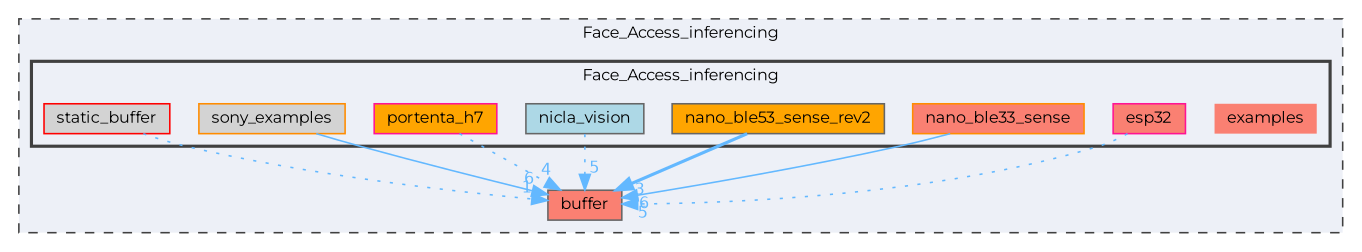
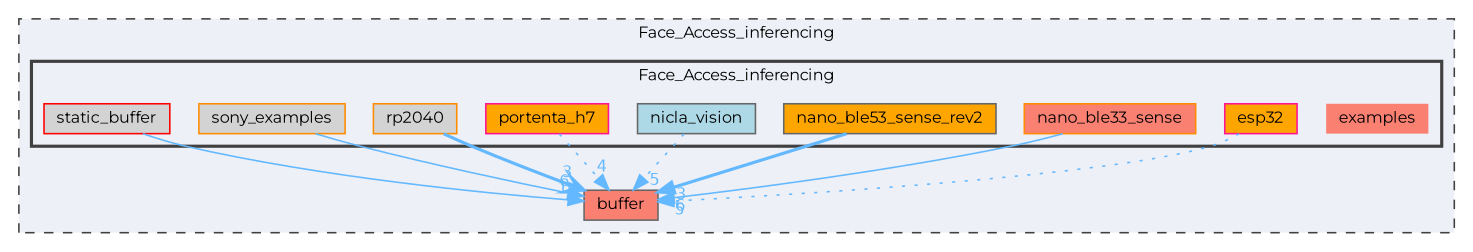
  digraph {
    compound=true
    fontname=Montserrat
    node [color=gray40 fillcolor=salmon fontname=Montserrat fontsize=10 shape=box style=filled]
    edge [arrowhead=normal color=steelblue1 fontcolor=steelblue1 fontname=Montserrat fontsize=10 headlabel=5 labeldistance=1.5 labelfontname=Helvetica labelfontsize=10 style=dotted]
    n1 [height=0.2 label=examples shape=plaintext width=0.4]
-   n2 [color=deeppink height=0.2 label=esp32 width=0.4]
+   n2 [color=deeppink fillcolor=orange height=0.2 label=esp32 width=0.4]
    n3 [color=darkorange height=0.2 label=nano_ble33_sense width=0.4]
    n4 [fillcolor=orange height=0.2 label=nano_ble53_sense_rev2 width=0.4]
    n5 [fillcolor=lightblue height=0.2 label=nicla_vision width=0.4]
    n6 [color=deeppink fillcolor=orange height=0.2 label=portenta_h7 width=0.4]
+   n7 [color=darkorange fillcolor=lightgrey height=0.2 label=rp2040 width=0.4]
    n8 [color=darkorange fillcolor=lightgrey height=0.2 label=sony_examples width=0.4]
    n9 [color=red fillcolor=lightgrey height=0.2 label=static_buffer width=0.4]
    n10 [height=0.2 label=buffer width=0.4]
    subgraph cluster_1 {
      bgcolor="#edf0f7"
      fontsize=10
      label=Face_Access_inferencing
      pencolor=grey25
      style="filled,dashed"
      n10
      subgraph cluster_2 {
        bgcolor="#edf0f7"
        fontsize=10
        label=Face_Access_inferencing
        pencolor=grey25
        style="filled,bold"
        n1
        n2
        n3
        n4
        n5
        n6
+       n7
        n8
        n9
      }
    }
    n2 -> n10
    n3 -> n10 [headlabel=6 style=solid]
    n4 -> n10 [headlabel=3 style=bold]
    n5 -> n10
    n6 -> n10 [headlabel=4]
+   n7 -> n10 [arrowhead=vee headlabel=3 style=bold]
    n8 -> n10 [headlabel=6 style=solid]
-   n9 -> n10 [headlabel=1]
+   n9 -> n10 [headlabel=1 style=solid]
  }
